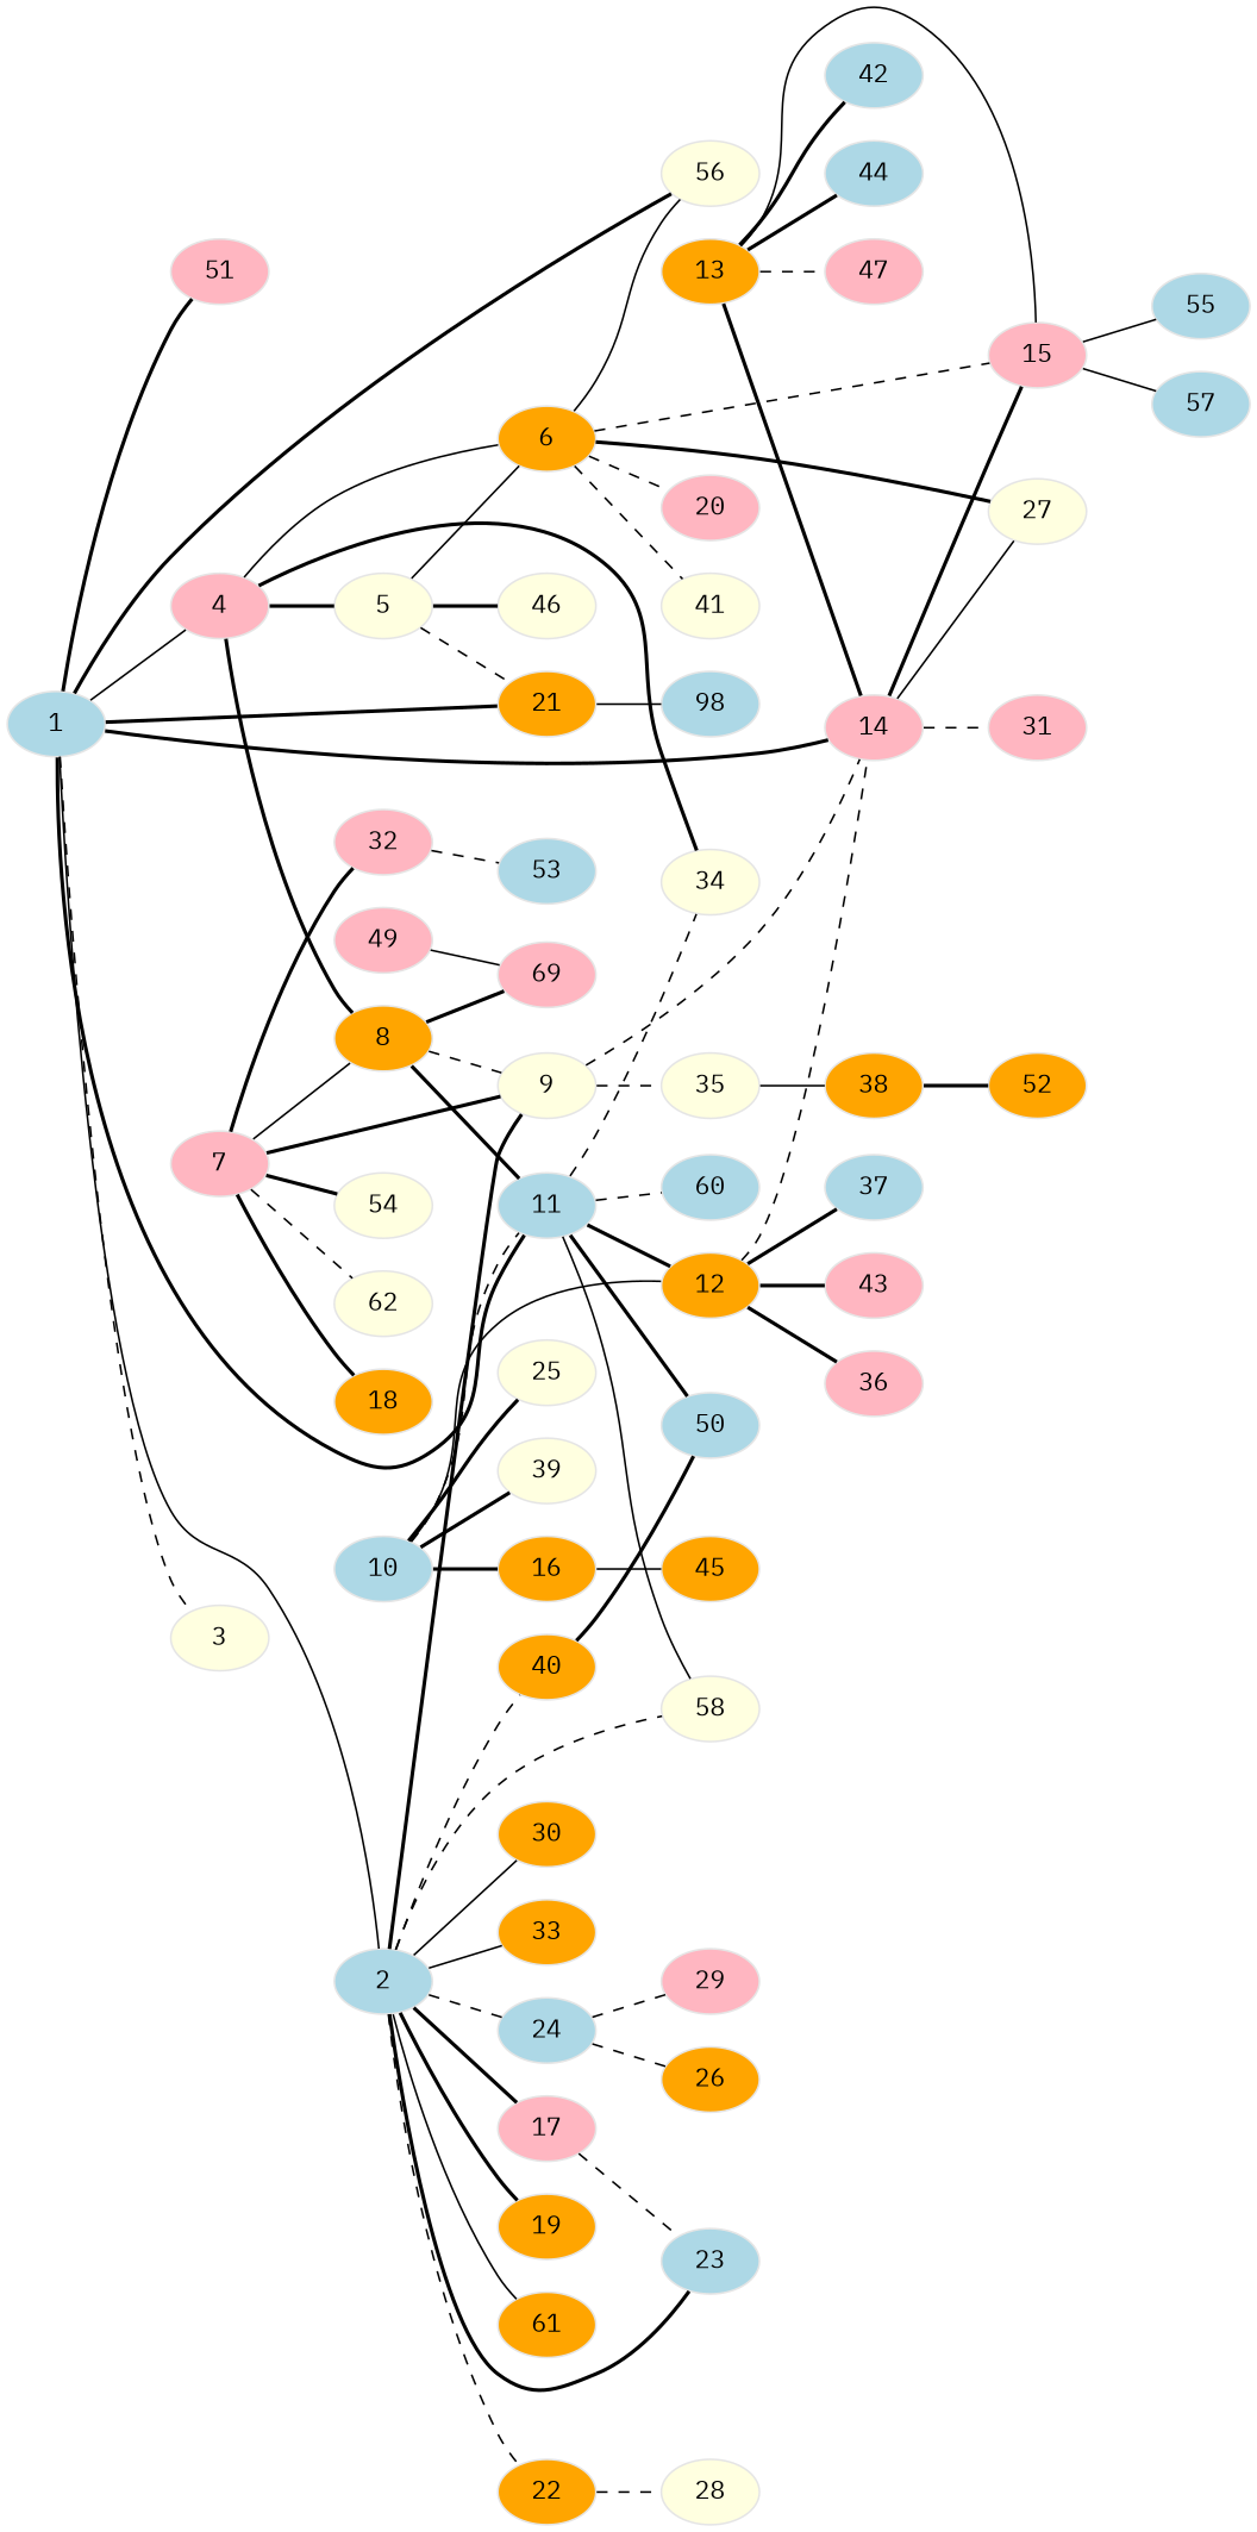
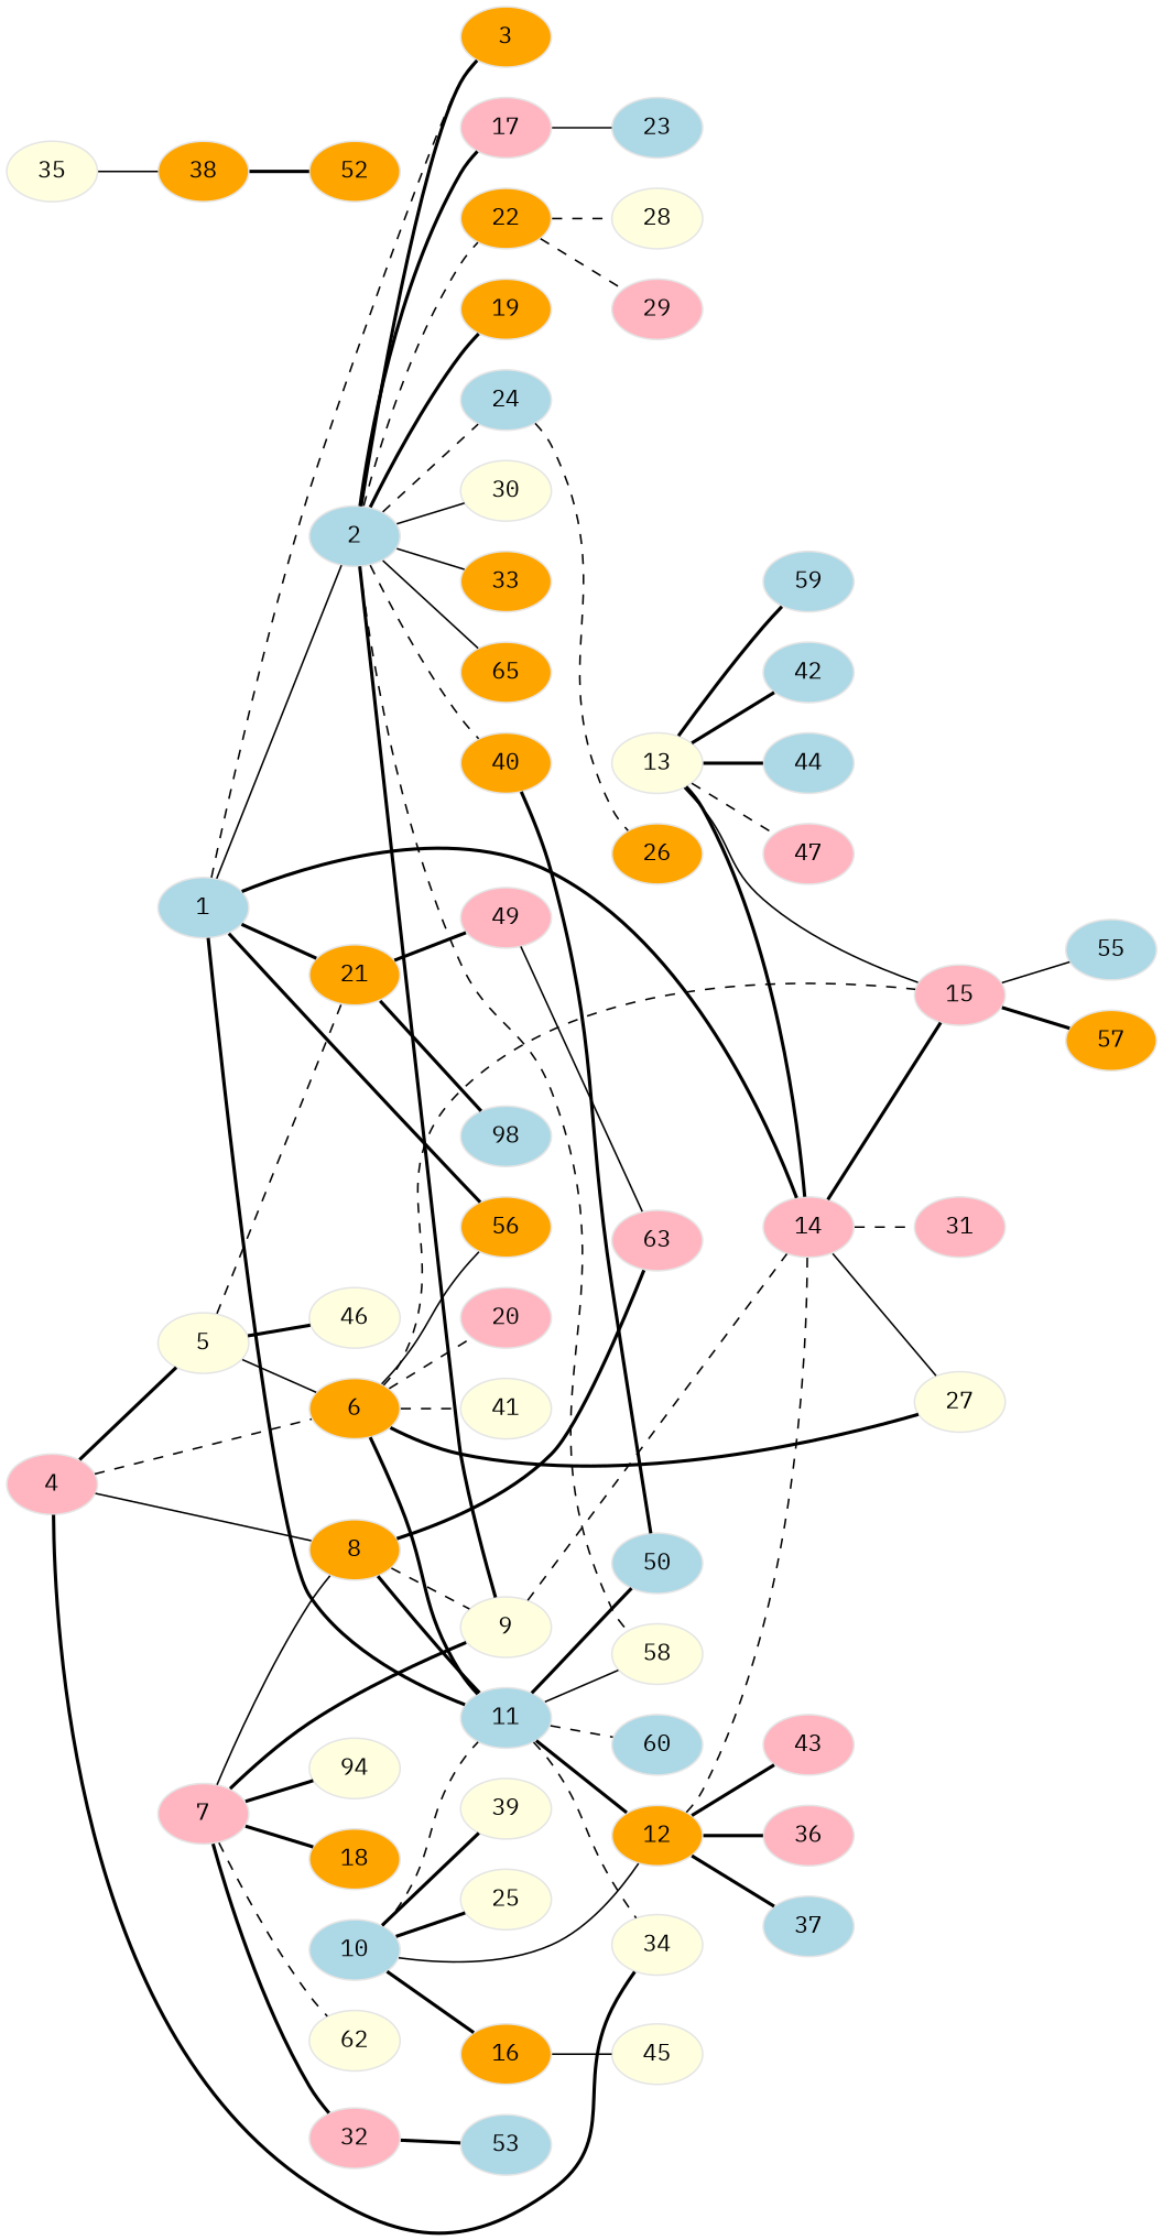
  graph {
    fontname="IBM Plex Mono"
    rankdir=LR
    node [color=gray90 fillcolor=lightyellow fontname="IBM Plex Mono" style=filled]
    edge [fontname="IBM Plex Mono" style=bold]
    1 [fillcolor=lightblue]
    2 [fillcolor=lightblue]
-   3
+   3 [fillcolor=orange]
    4 [fillcolor=lightpink]
    11 [fillcolor=lightblue]
    14 [fillcolor=lightpink]
    21 [fillcolor=orange]
-   51 [fillcolor=lightpink]
-   56
+   56 [fillcolor=orange]
    9
    17 [fillcolor=lightpink]
    19 [fillcolor=orange]
    22 [fillcolor=orange]
    24 [fillcolor=lightblue]
-   30 [fillcolor=orange]
+   30
    33 [fillcolor=orange]
    40 [fillcolor=orange]
    58
-   61 [fillcolor=orange]
+   61 [fillcolor=orange label=65]
    5
    6 [fillcolor=orange]
    8 [fillcolor=orange]
    34
    12 [fillcolor=orange]
    50 [fillcolor=lightblue]
    60 [fillcolor=lightblue]
    15 [fillcolor=lightpink]
    27
    31 [fillcolor=lightpink]
    n30 [fillcolor=lightblue label=98]
    49 [fillcolor=lightpink]
    35
    23 [fillcolor=lightblue]
    28
    26 [fillcolor=orange]
    29 [fillcolor=lightpink]
    46
    20 [fillcolor=lightpink]
    41
-   63 [fillcolor=lightpink label=69]
+   63 [fillcolor=lightpink]
    55 [fillcolor=lightblue]
-   57 [fillcolor=lightblue]
+   57 [fillcolor=orange]
    7 [fillcolor=lightpink]
    18 [fillcolor=orange]
    32 [fillcolor=lightpink]
-   54
+   54 [label=94]
    62
    53 [fillcolor=lightblue]
    38 [fillcolor=orange]
    10 [fillcolor=lightblue]
    16 [fillcolor=orange]
    25
    39
    36 [fillcolor=lightpink]
    37 [fillcolor=lightblue]
    43 [fillcolor=lightpink]
-   45 [fillcolor=orange]
-   13 [fillcolor=orange]
+   45
+   13
    42 [fillcolor=lightblue]
    44 [fillcolor=lightblue]
    47 [fillcolor=lightpink]
+   59 [fillcolor=lightblue]
    52 [fillcolor=orange]
    1 -- 2 [style=solid]
    1 -- 3 [style=dashed]
-   1 -- 4 [style=solid]
    1 -- 11
    1 -- 14
    1 -- 21
-   1 -- 51
    1 -- 56
-   2 -- 23
+   2 -- 3
    2 -- 9
    2 -- 17
    2 -- 19
    2 -- 22 [style=dashed]
    2 -- 24 [style=dashed]
    2 -- 30 [style=solid]
    2 -- 33 [style=solid]
    2 -- 40 [style=dashed]
    2 -- 58 [style=dashed]
    2 -- 61 [style=solid]
    4 -- 5
-   4 -- 6 [style=solid]
-   4 -- 8
+   4 -- 6 [style=dashed]
+   4 -- 8 [style=solid]
    4 -- 34
    11 -- 58 [style=solid]
    11 -- 34 [style=dashed]
    11 -- 12
    11 -- 50
    11 -- 60 [style=dashed]
    14 -- 15
    14 -- 27 [style=solid]
    14 -- 31 [style=dashed]
-   21 -- n30 [style=solid]
+   21 -- n30
+   21 -- 49
    9 -- 14 [style=dashed]
-   9 -- 35 [style=dashed]
-   17 -- 23 [style=dashed]
+   17 -- 23 [style=solid]
    22 -- 28 [style=dashed]
    24 -- 26 [style=dashed]
-   24 -- 29 [style=dashed]
+   22 -- 29 [style=dashed]
    40 -- 50
    5 -- 21 [style=dashed]
    5 -- 6 [style=solid]
    5 -- 46
+   6 -- 11
    6 -- 56 [style=solid]
    6 -- 15 [style=dashed]
    6 -- 27
    6 -- 20 [style=dashed]
    6 -- 41 [style=dashed]
    8 -- 11
    8 -- 9 [style=dashed]
    8 -- 63
    12 -- 14 [style=dashed]
    12 -- 36
    12 -- 37
    12 -- 43
    15 -- 55 [style=solid]
-   15 -- 57 [style=solid]
+   15 -- 57
    49 -- 63 [style=solid]
    35 -- 38 [style=solid]
    7 -- 9
    7 -- 8 [style=solid]
    7 -- 18
    7 -- 32
    7 -- 54
    7 -- 62 [style=dashed]
-   32 -- 53 [style=dashed]
+   32 -- 53
    38 -- 52
    10 -- 11 [style=dashed]
    10 -- 12 [style=solid]
    10 -- 16
    10 -- 25
    10 -- 39
    16 -- 45 [style=solid]
    13 -- 14
    13 -- 15 [style=solid]
    13 -- 42
    13 -- 44
    13 -- 47 [style=dashed]
+   13 -- 59
  }
